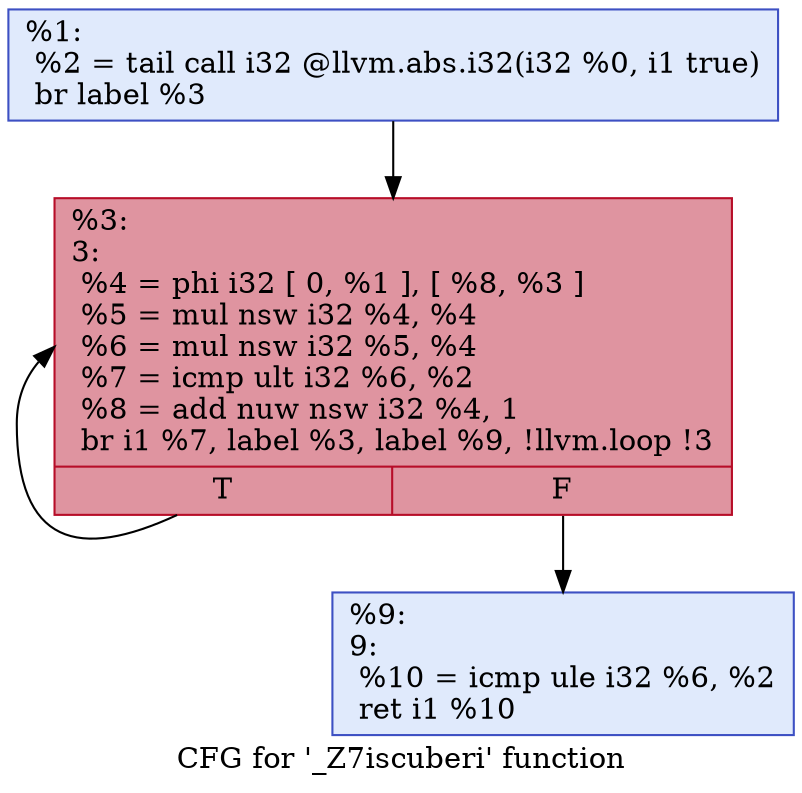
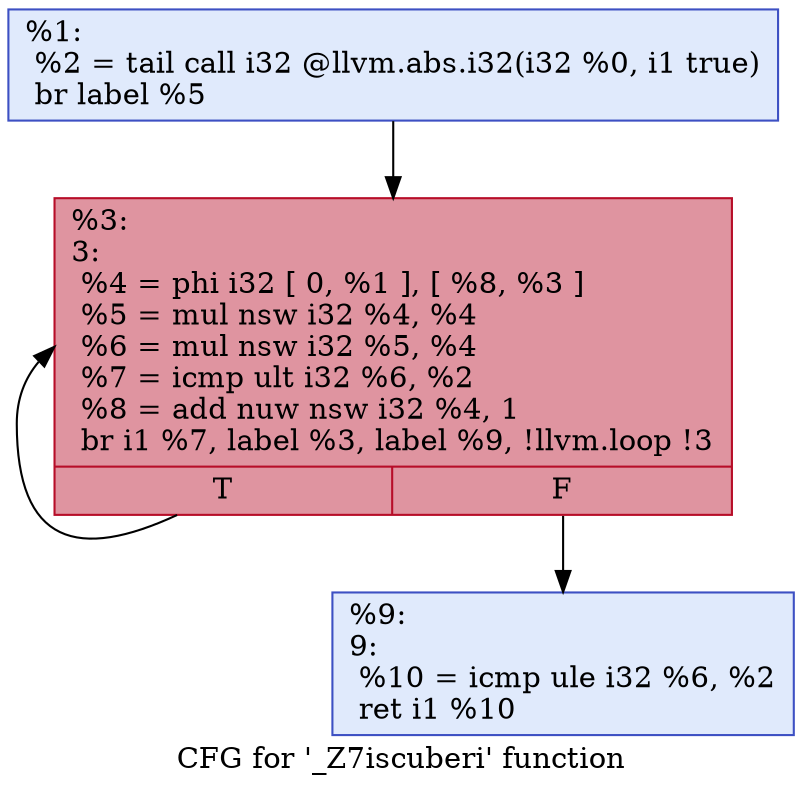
  digraph {
    label="CFG for '_Z7iscuberi' function"
    node [color="#3d50c3ff" fillcolor="#b9d0f970" shape=record style=filled]
-   n1 [label="{%1:\l  %2 = tail call i32 @llvm.abs.i32(i32 %0, i1 true)\l  br label %3\l}"]
+   n1 [label="{%1:\l  %2 = tail call i32 @llvm.abs.i32(i32 %0, i1 true)\l  br label %5\l}"]
    n2 [color="#b70d28ff" fillcolor="#b70d2870" label="{%3:\l3:                                                \l  %4 = phi i32 [ 0, %1 ], [ %8, %3 ]\l  %5 = mul nsw i32 %4, %4\l  %6 = mul nsw i32 %5, %4\l  %7 = icmp ult i32 %6, %2\l  %8 = add nuw nsw i32 %4, 1\l  br i1 %7, label %3, label %9, !llvm.loop !3\l|{<s0>T|<s1>F}}"]
    n3 [label="{%9:\l9:                                                \l  %10 = icmp ule i32 %6, %2\l  ret i1 %10\l}"]
    n1 -> n2
    n2 -> n2 [tailport=s0]
    n2 -> n3 [tailport=s1]
  }
